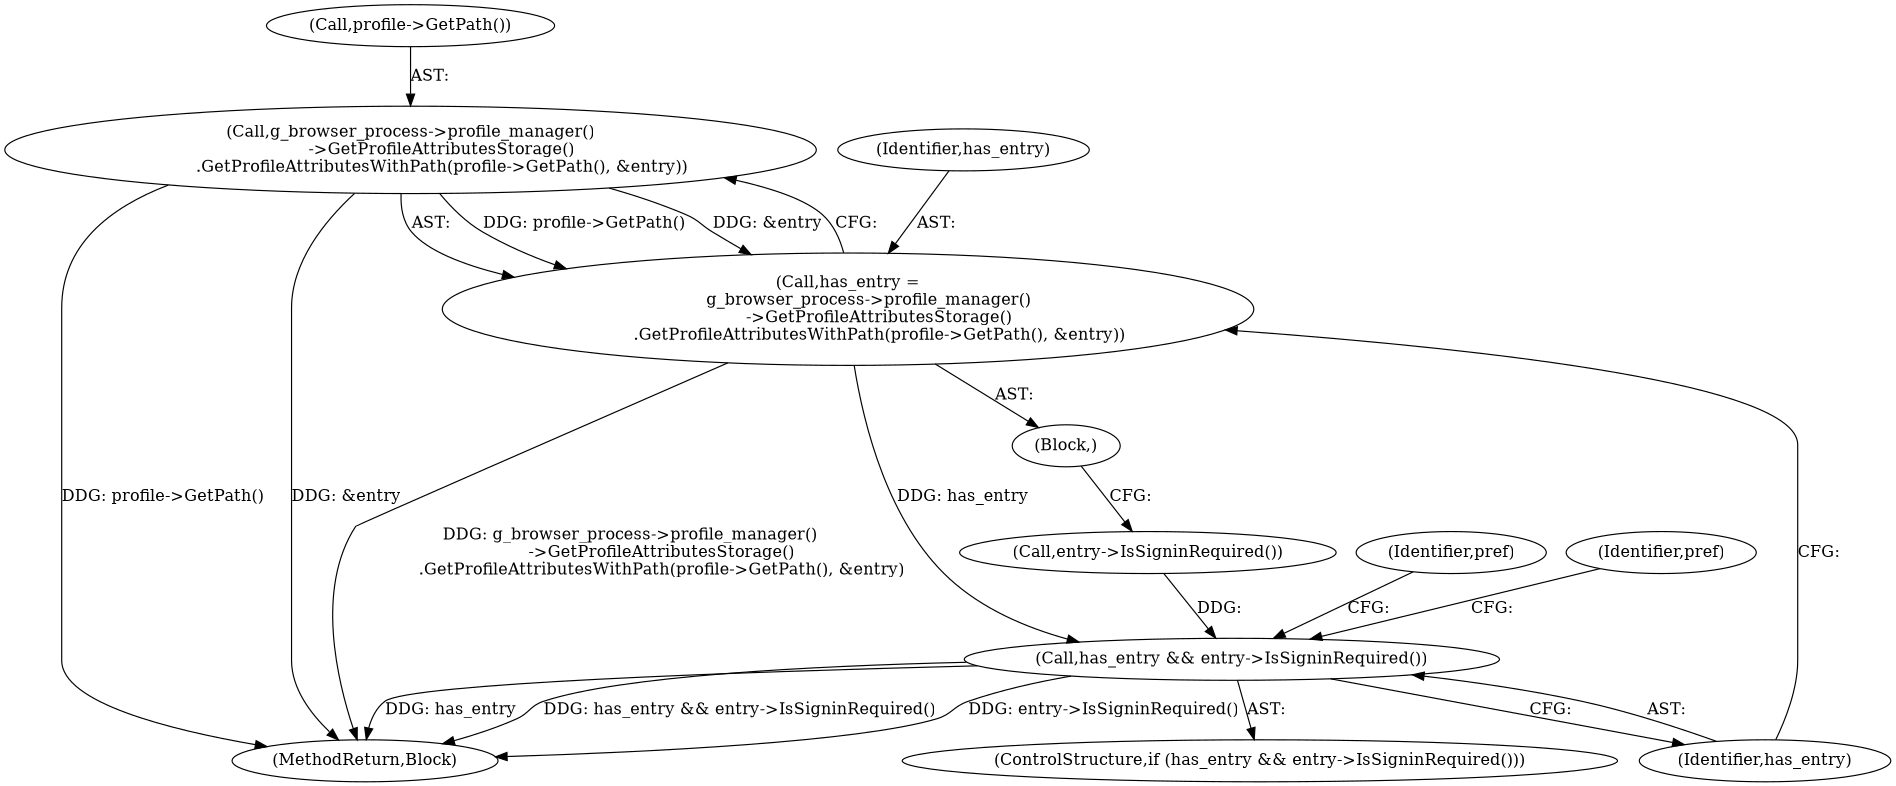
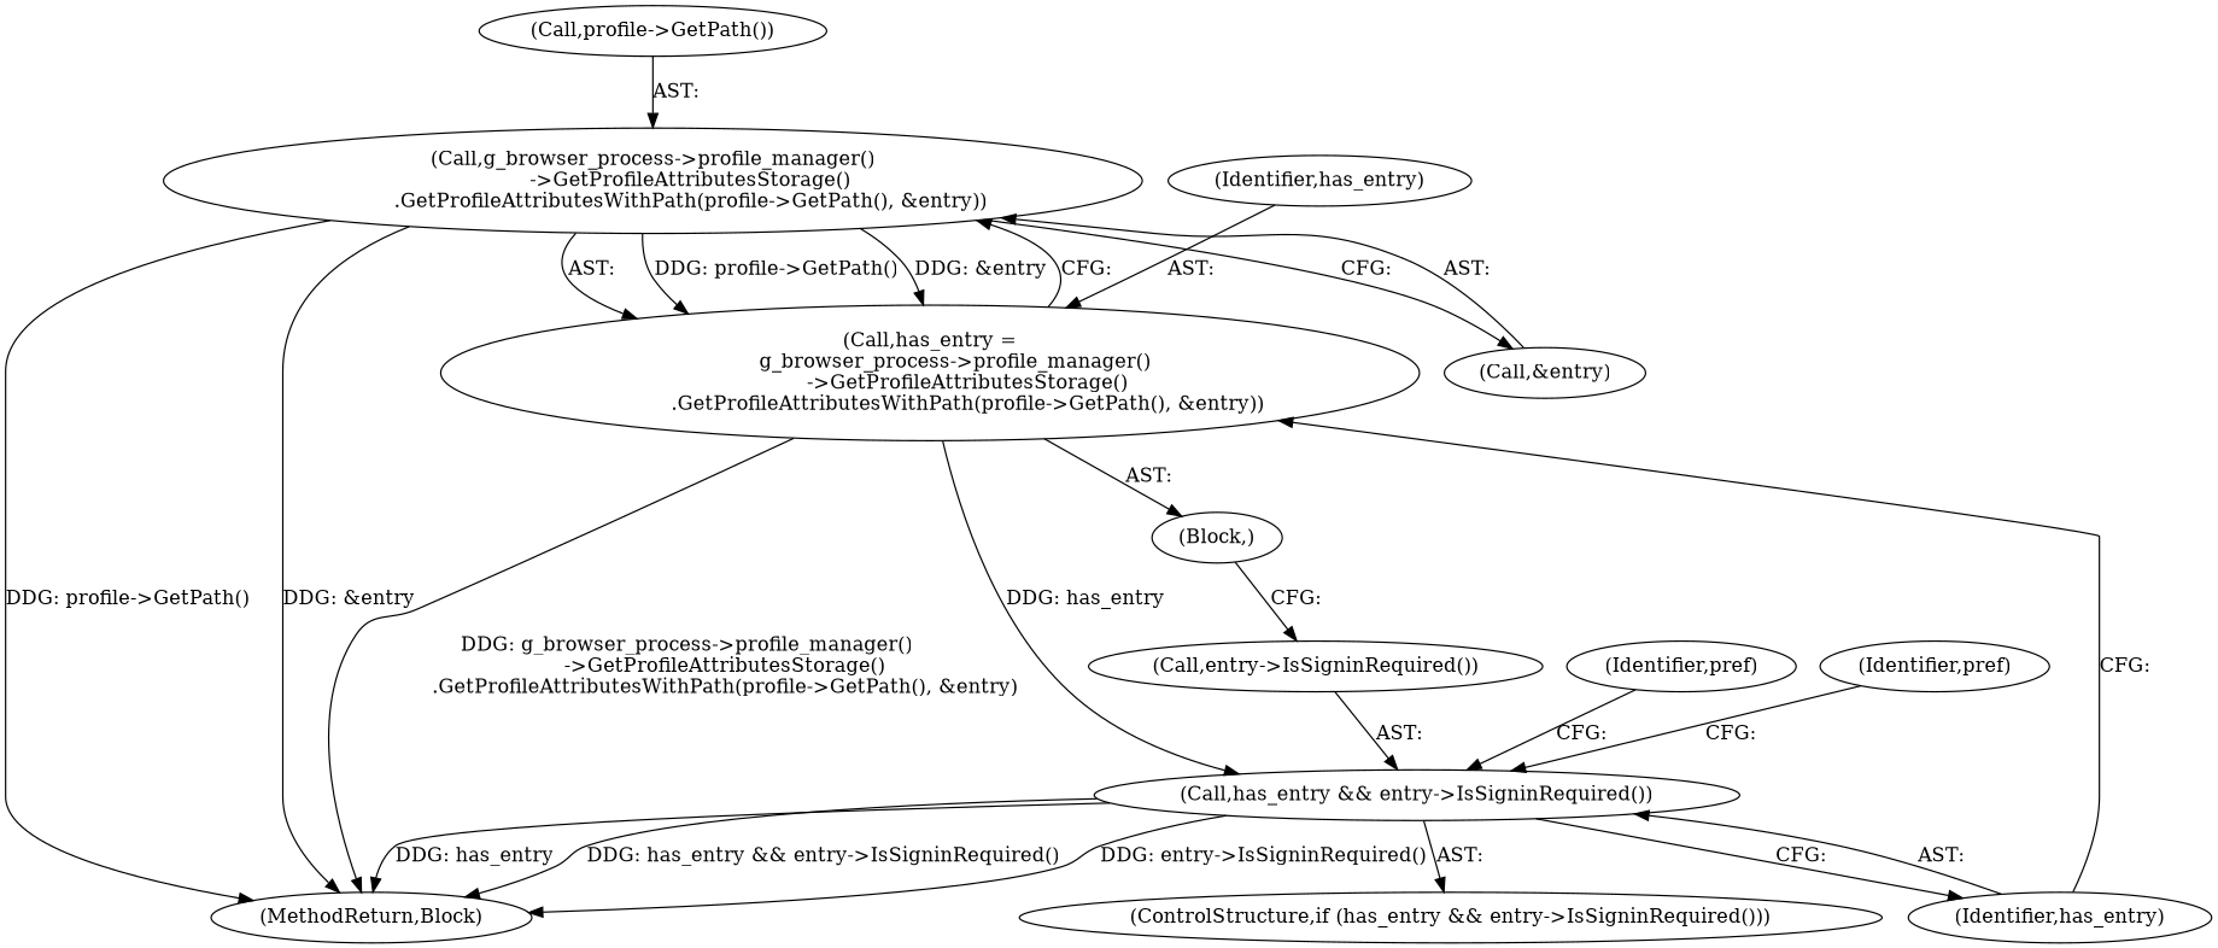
  digraph {
    n1 [label="(Call,g_browser_process->profile_manager()\n            ->GetProfileAttributesStorage()\n            .GetProfileAttributesWithPath(profile->GetPath(), &entry))"]
    n2 [label="(Call,has_entry =\n        g_browser_process->profile_manager()\n            ->GetProfileAttributesStorage()\n            .GetProfileAttributesWithPath(profile->GetPath(), &entry))"]
    n3 [label="(MethodReturn,Block)"]
+   n4 [label="(Call,&entry)"]
    n5 [label="(Call,has_entry && entry->IsSigninRequired())"]
    n6 [label="(Block,)"]
    n7 [label="(ControlStructure,if (has_entry && entry->IsSigninRequired()))"]
    n8 [label="(Identifier,has_entry)"]
    n9 [label="(Call,entry->IsSigninRequired())"]
    n10 [label="(Identifier,pref)"]
    n11 [label="(Identifier,has_entry)"]
    n12 [label="(Identifier,pref)"]
    n13 [label="(Call,profile->GetPath())"]
    n1 -> n2 [label="AST: "]
    n1 -> n2 [label="DDG: profile->GetPath()"]
    n1 -> n2 [label="DDG: &entry"]
    n1 -> n3 [label="DDG: profile->GetPath()"]
    n1 -> n3 [label="DDG: &entry"]
+   n1 -> n4 [label="CFG: "]
    n2 -> n1 [label="CFG: "]
    n2 -> n3 [label="DDG: g_browser_process->profile_manager()\n            ->GetProfileAttributesStorage()\n            .GetProfileAttributesWithPath(profile->GetPath(), &entry)"]
    n2 -> n5 [label="DDG: has_entry"]
    n2 -> n6 [label="AST: "]
+   n4 -> n1 [label="AST: "]
    n5 -> n3 [label="DDG: has_entry"]
    n5 -> n3 [label="DDG: has_entry && entry->IsSigninRequired()"]
    n5 -> n3 [label="DDG: entry->IsSigninRequired()"]
    n5 -> n7 [label="AST: "]
    n5 -> n8 [label="CFG: "]
    n6 -> n9 [label="CFG: "]
    n8 -> n2 [label="CFG: "]
    n8 -> n5 [label="AST: "]
-   n9 -> n5 [label="DDG: "]
+   n9 -> n5 [label="AST: "]
    n10 -> n5 [label="CFG: "]
    n11 -> n2 [label="AST: "]
    n12 -> n5 [label="CFG: "]
    n13 -> n1 [label="AST: "]
  }
